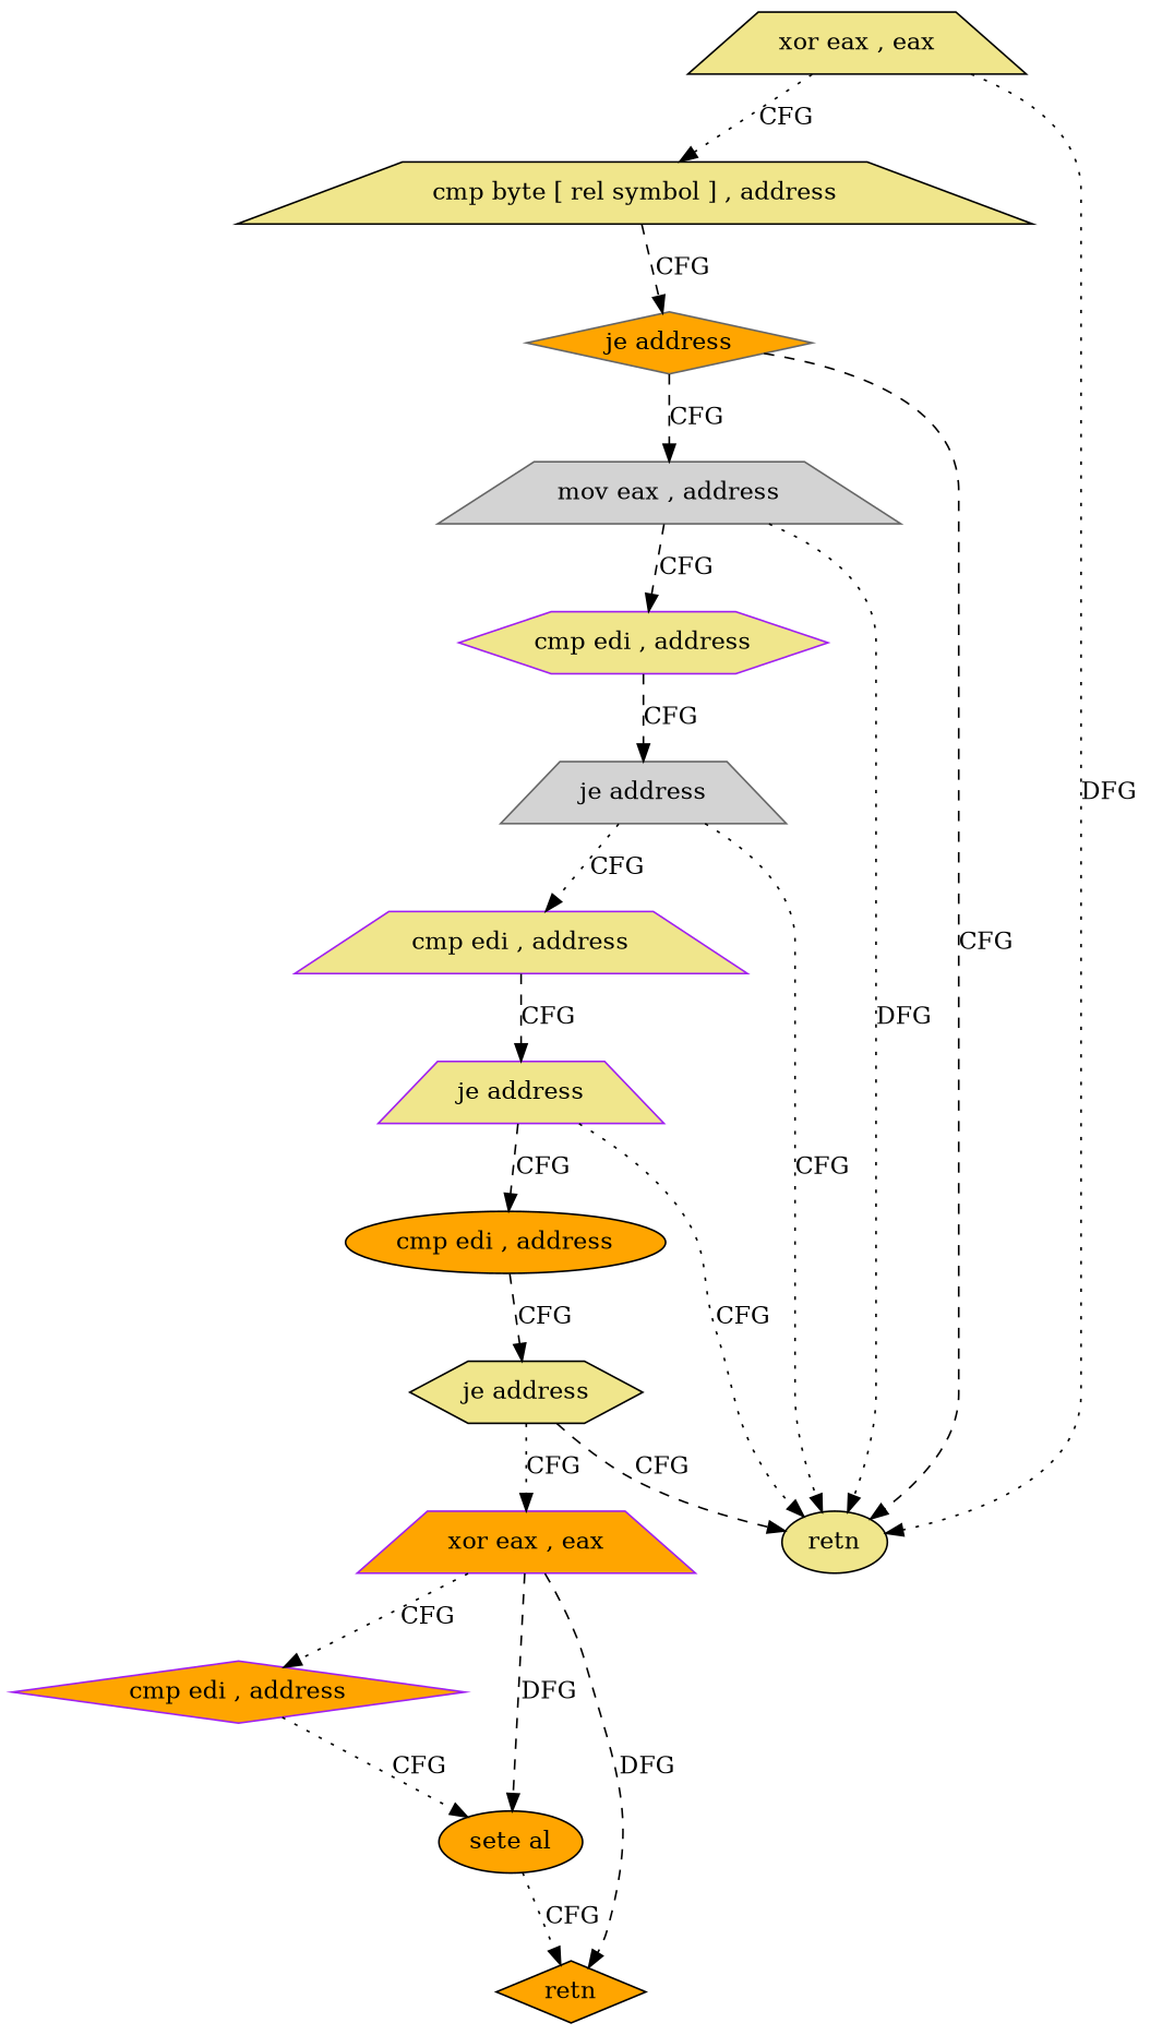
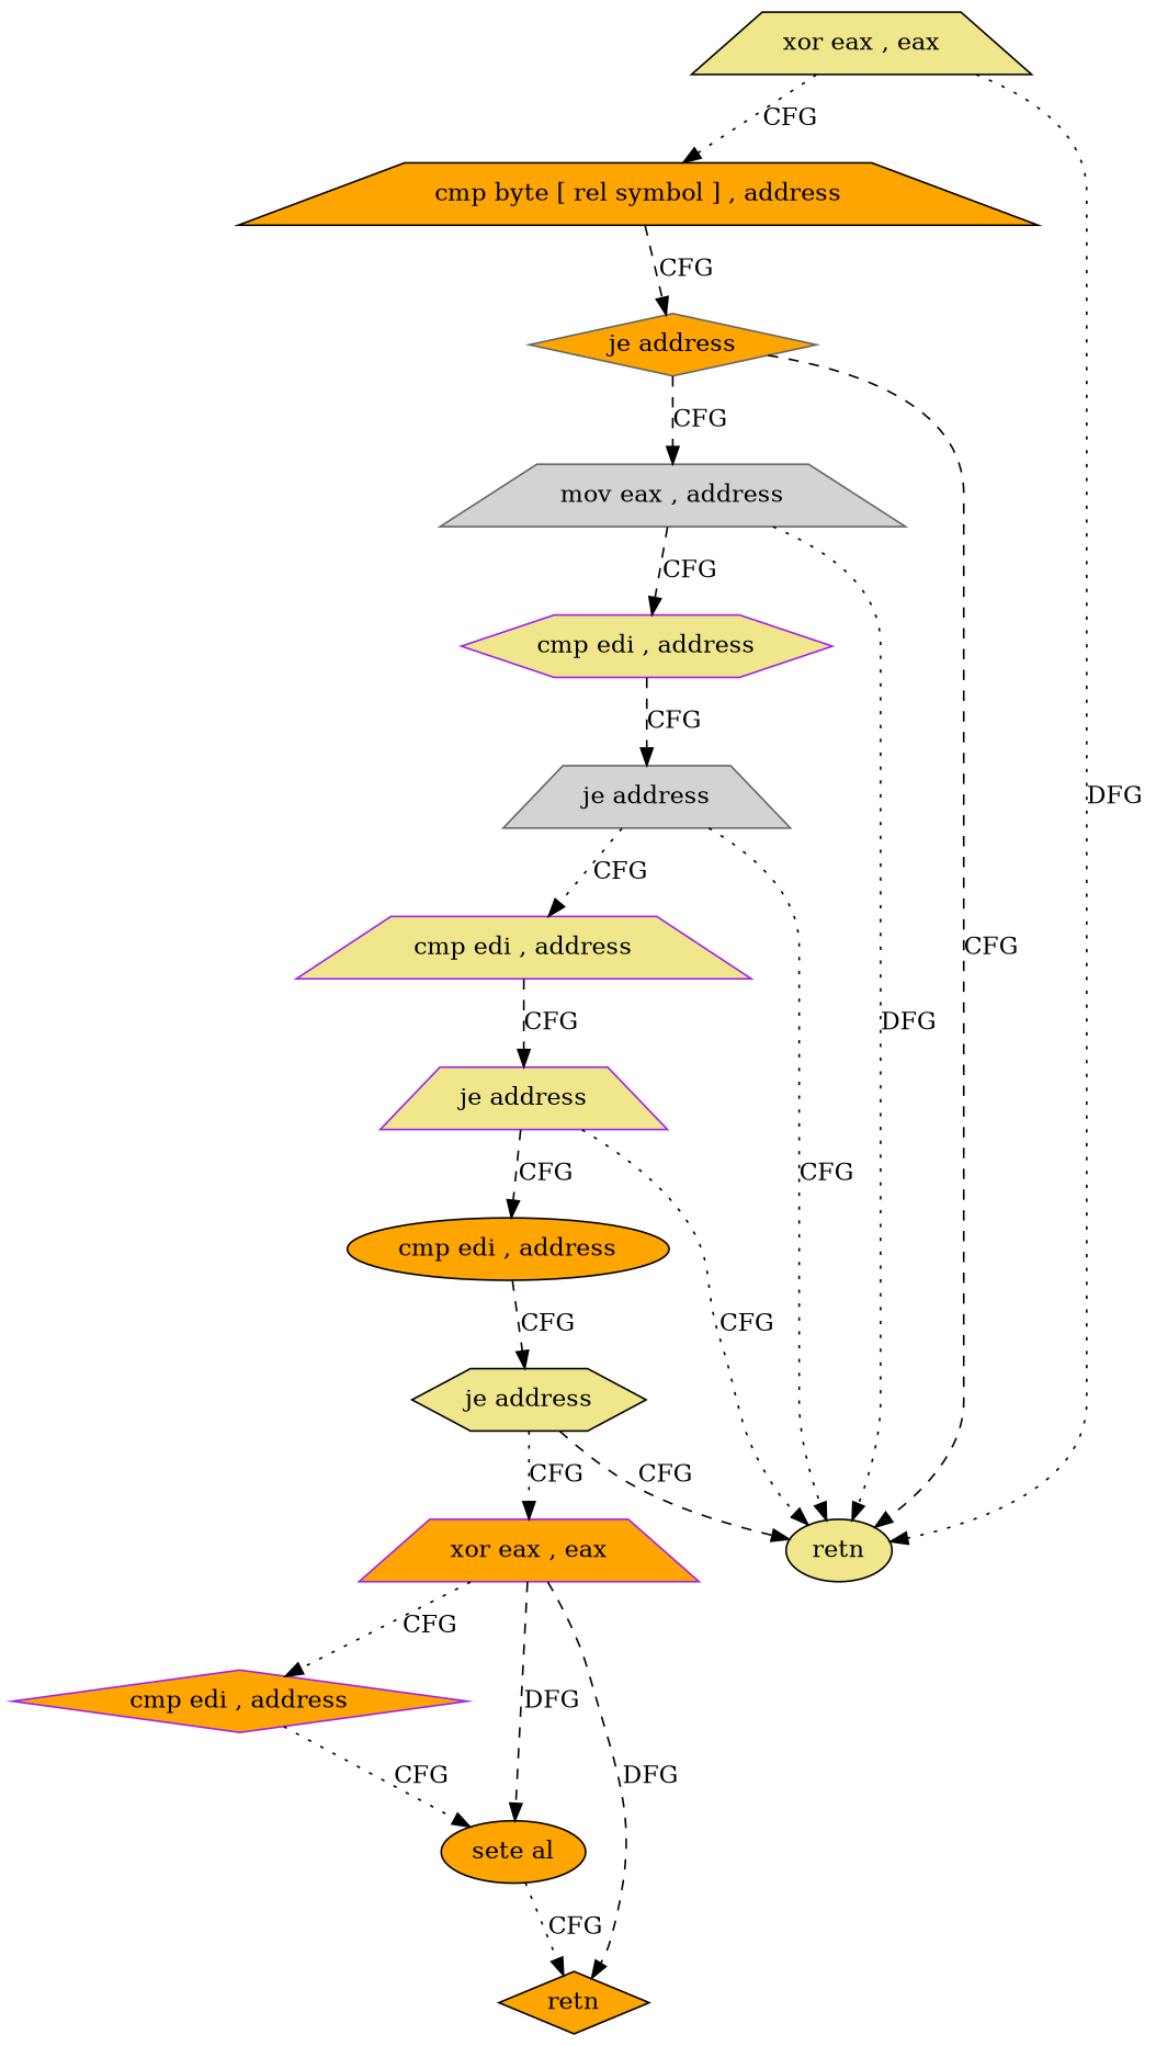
  digraph {
    node [style=filled fillcolor=orange color=black shape=trapezium]
    edge [style=dashed]
    n1 [label="xor eax , eax" fillcolor=khaki]
-   n2 [label="cmp byte [ rel symbol ] , address" fillcolor=khaki]
+   n2 [label="cmp byte [ rel symbol ] , address"]
    n3 [label=retn fillcolor=khaki shape=ellipse]
    n4 [label="je address" color=gray40 shape=diamond]
    n5 [label="mov eax , address" fillcolor=lightgrey color=gray40]
    n6 [label="cmp edi , address" fillcolor=khaki color=purple shape=hexagon]
    n7 [label="je address" fillcolor=lightgrey color=gray40]
    n8 [label="cmp edi , address" fillcolor=khaki color=purple]
    n9 [label="je address" fillcolor=khaki color=purple]
    n10 [label="cmp edi , address" shape=ellipse]
    n11 [label="je address" fillcolor=khaki shape=hexagon]
    n12 [label="xor eax , eax" color=purple]
    n13 [label="cmp edi , address" color=purple shape=diamond]
    n14 [label="sete al" shape=ellipse]
    n15 [label=retn shape=diamond]
    n1 -> n2 [label=CFG style=dotted]
    n1 -> n3 [label=DFG style=dotted]
    n2 -> n4 [label=CFG]
    n4 -> n3 [label=CFG]
    n4 -> n5 [label=CFG]
    n5 -> n3 [label=DFG style=dotted]
    n5 -> n6 [label=CFG]
    n6 -> n7 [label=CFG]
    n7 -> n3 [label=CFG style=dotted]
    n7 -> n8 [label=CFG style=dotted]
    n8 -> n9 [label=CFG]
    n9 -> n3 [label=CFG style=dotted]
    n9 -> n10 [label=CFG]
    n10 -> n11 [label=CFG]
    n11 -> n3 [label=CFG]
    n11 -> n12 [label=CFG style=dotted]
    n12 -> n13 [label=CFG style=dotted]
    n12 -> n14 [label=DFG]
    n12 -> n15 [label=DFG]
    n13 -> n14 [label=CFG style=dotted]
    n14 -> n15 [label=CFG style=dotted]
  }
